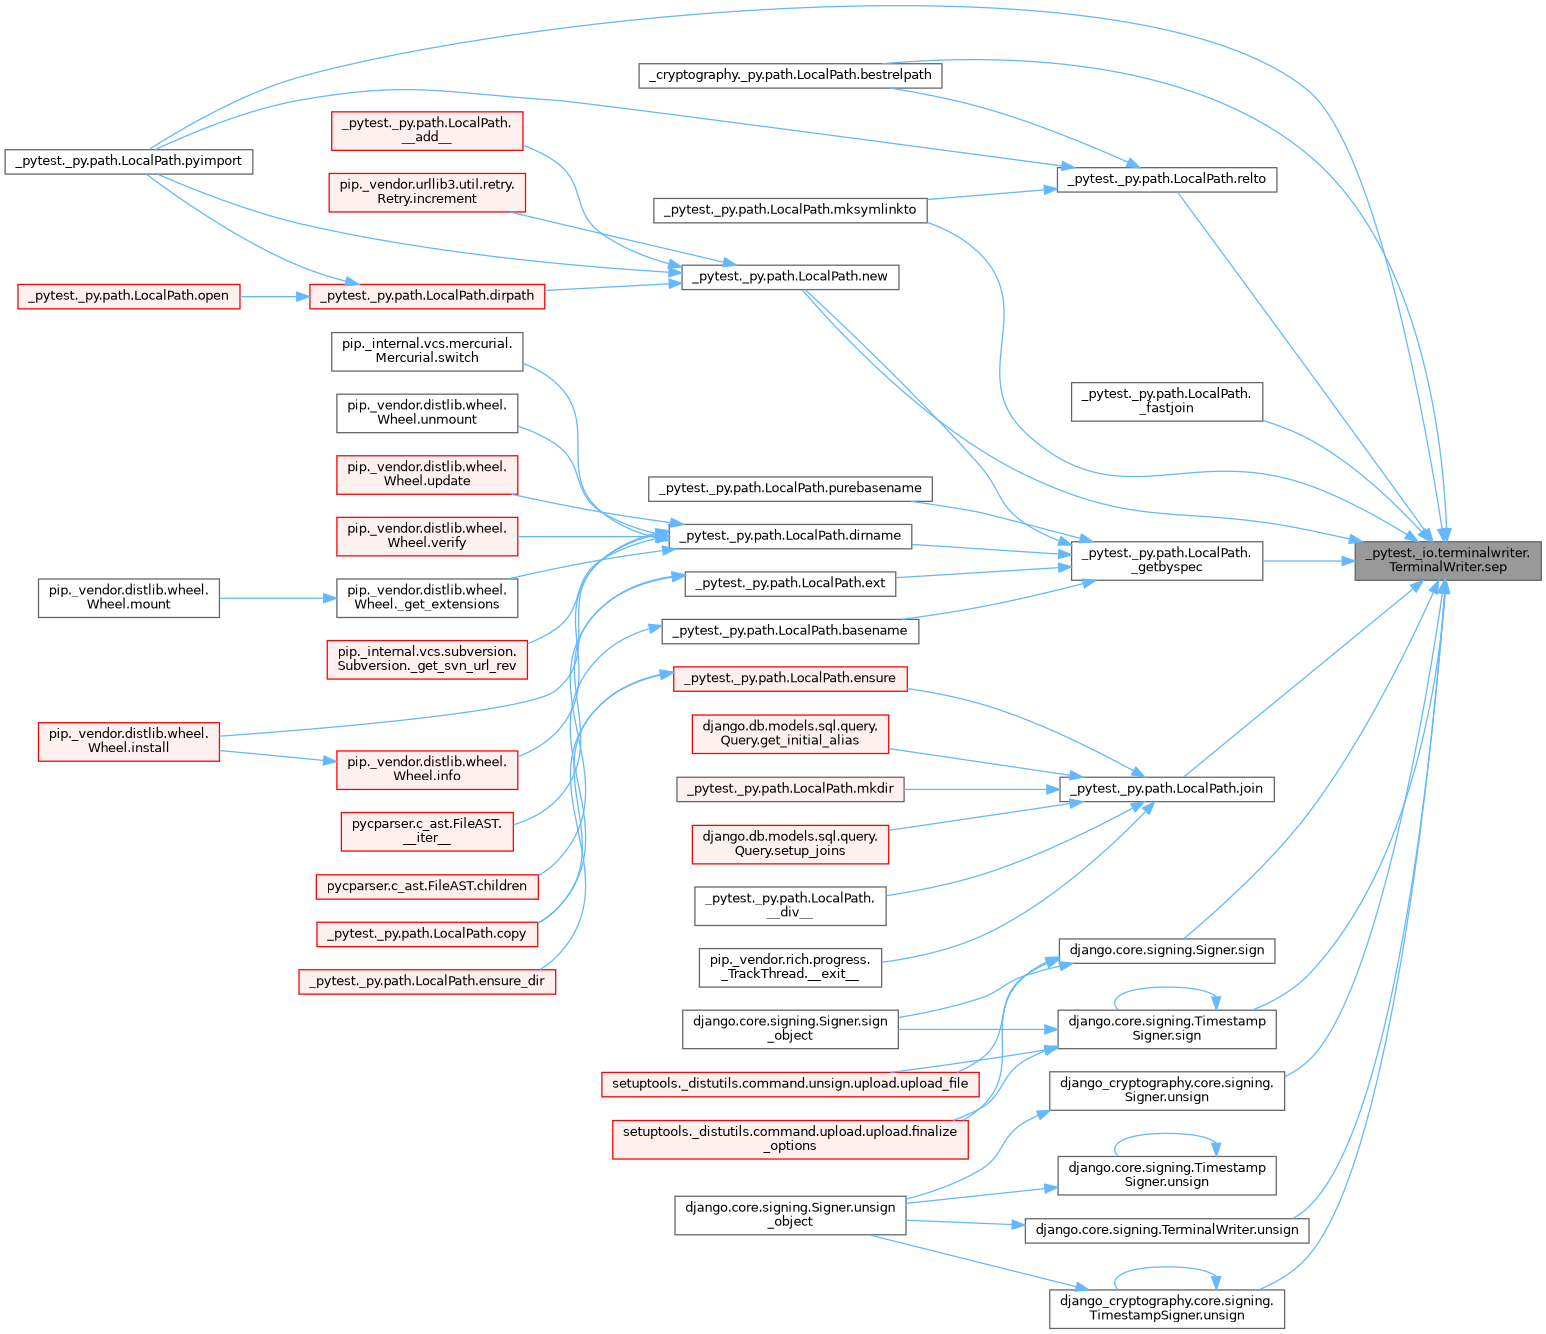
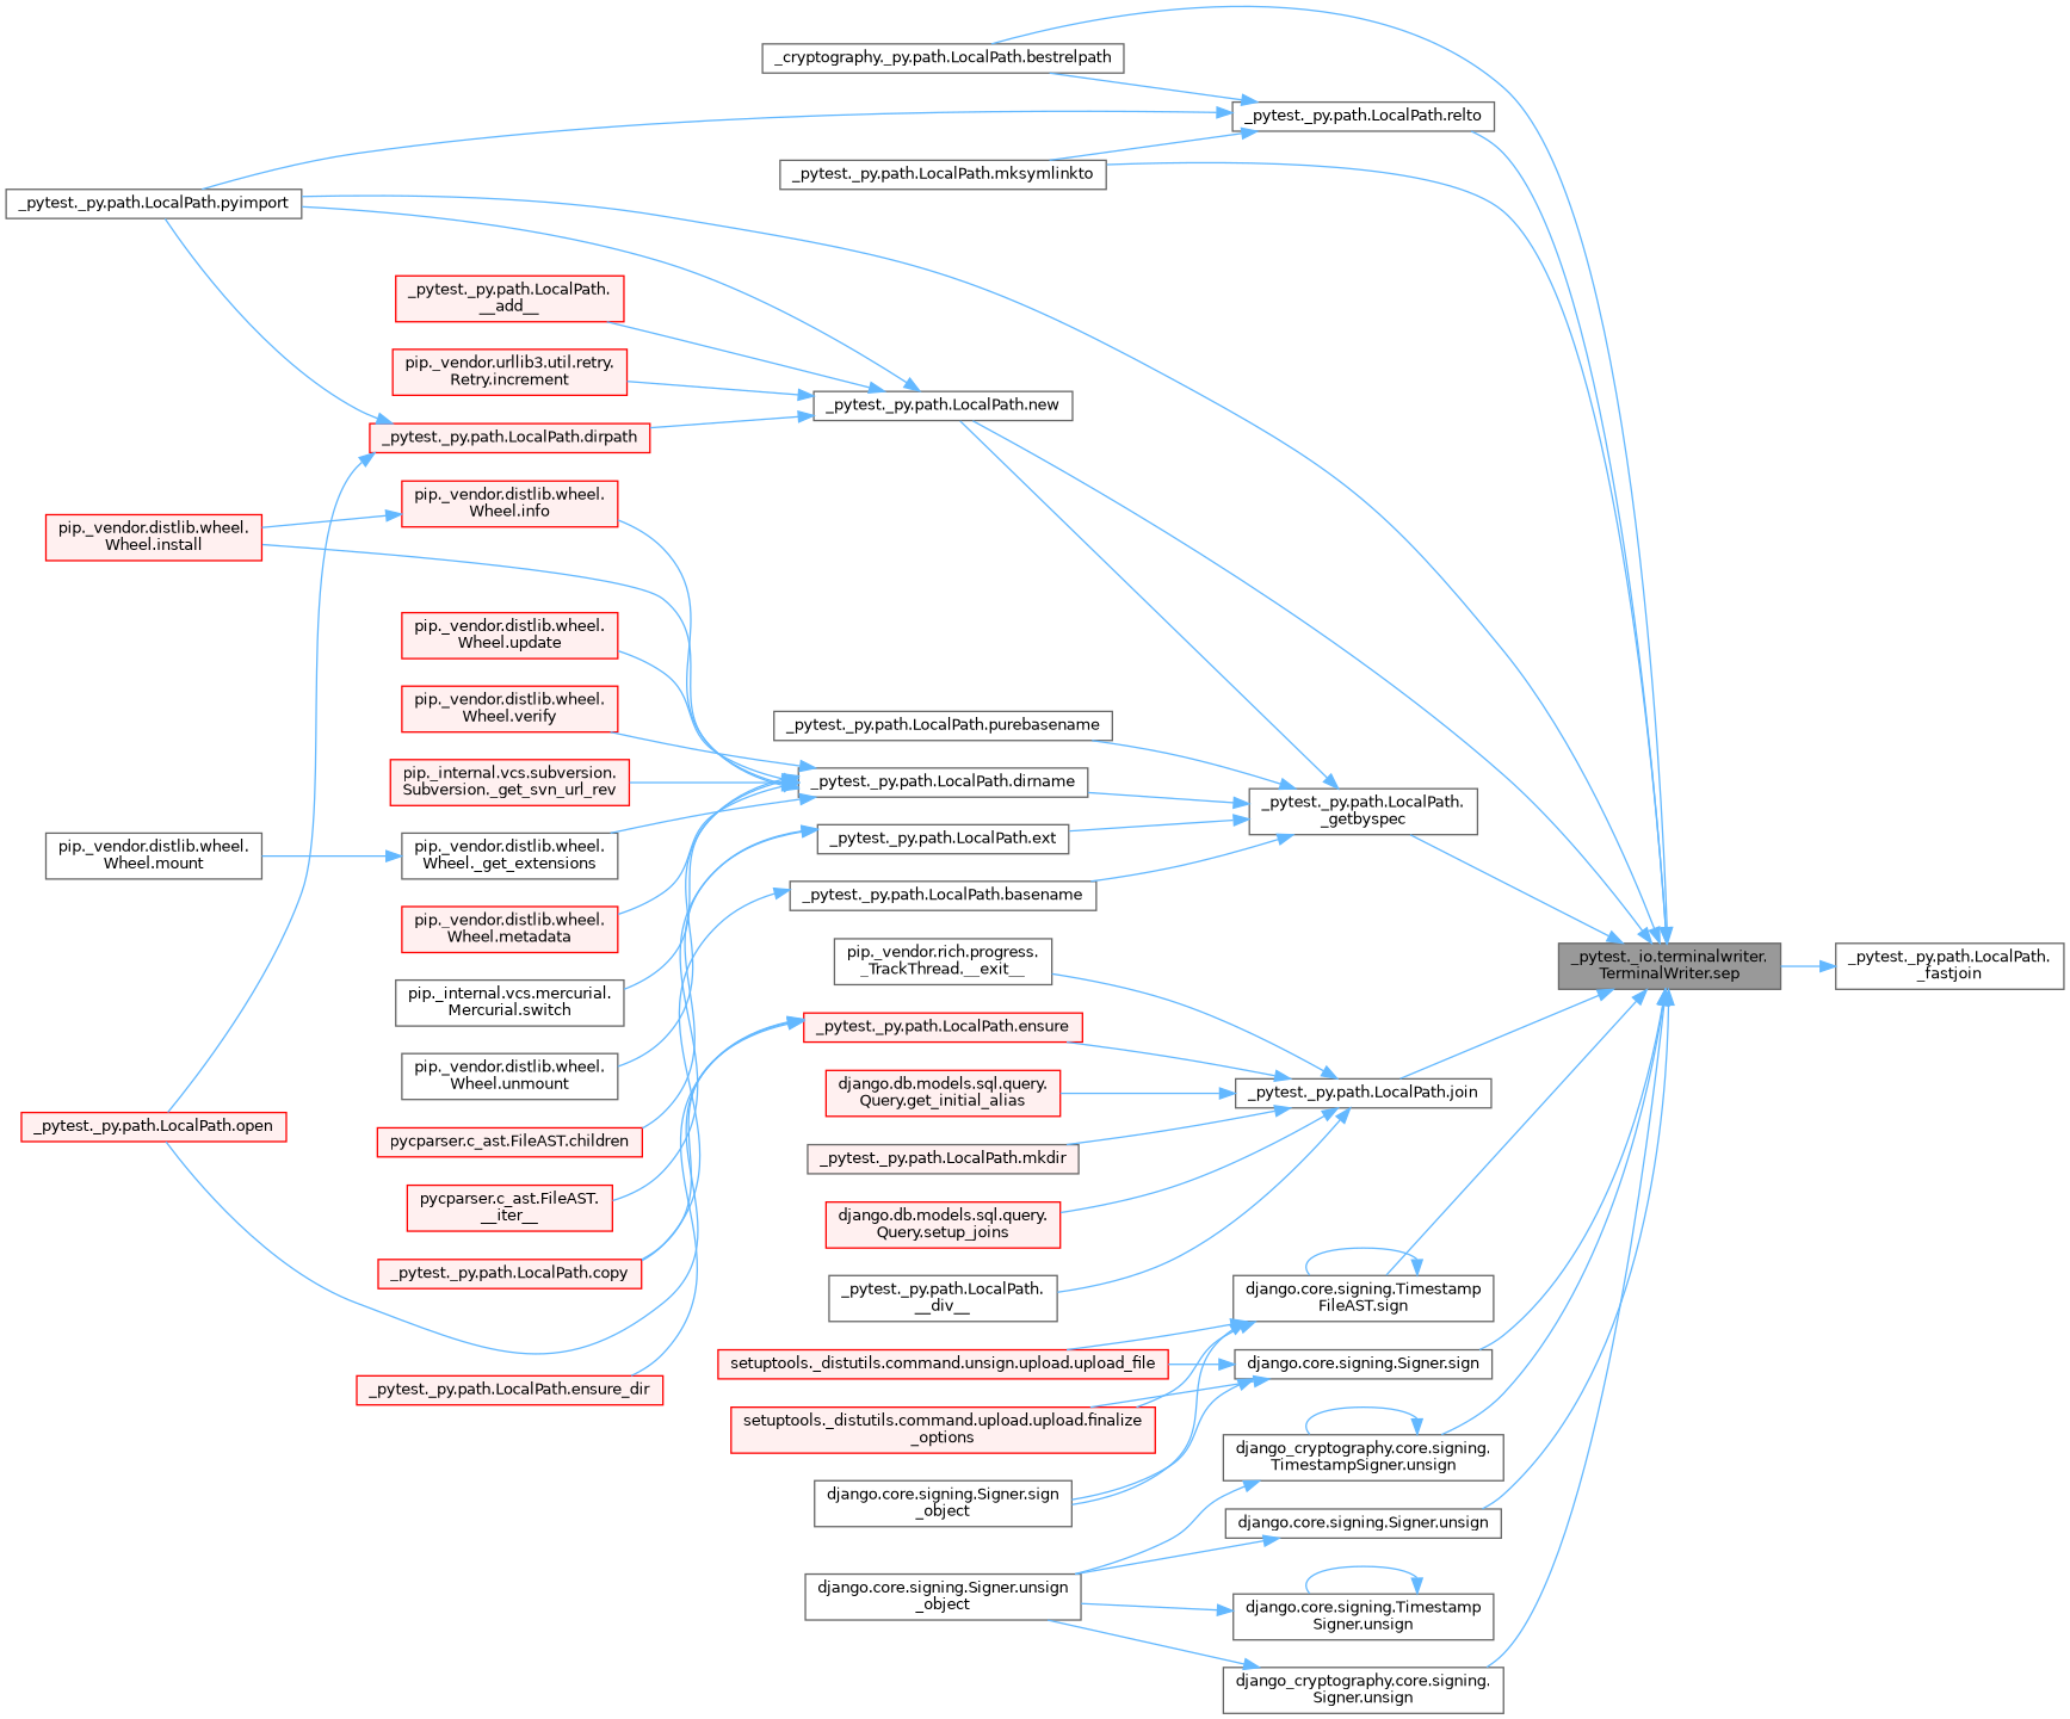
  digraph {
    rankdir=RL
    node [color=grey40 fillcolor=white fontname=Helvetica fontsize=10 shape=box style=filled]
    edge [color=steelblue1 dir=back fontname=Helvetica fontsize=10 labelfontname=Helvetica labelfontsize=10 style=solid]
    n1 [color=gray40 fillcolor=grey60 fontcolor=black height=0.2 label="_pytest._io.terminalwriter.\lTerminalWriter.sep" width=0.4]
    n2 [height=0.2 label="_pytest._py.path.LocalPath.\l_fastjoin" width=0.4]
    n3 [height=0.2 label="_pytest._py.path.LocalPath.\l_getbyspec" width=0.4]
    n4 [height=0.2 label="_pytest._py.path.LocalPath.new" width=0.4]
    n5 [height=0.2 label="_pytest._py.path.LocalPath.pyimport" width=0.4]
    n6 [height=0.2 label="_cryptography._py.path.LocalPath.bestrelpath" width=0.4]
    n7 [height=0.2 label="_pytest._py.path.LocalPath.join" width=0.4]
    n8 [height=0.2 label="_pytest._py.path.LocalPath.mksymlinkto" width=0.4]
    n9 [height=0.2 label="_pytest._py.path.LocalPath.relto" width=0.4]
    n10 [height=0.2 label="django.core.signing.Signer.sign" width=0.4]
-   n11 [height=0.2 label="django.core.signing.Timestamp\lSigner.sign" width=0.4]
-   n12 [height=0.2 label="django.core.signing.TerminalWriter.unsign" width=0.4]
+   n11 [height=0.2 label="django.core.signing.Timestamp\lFileAST.sign" width=0.4]
+   n12 [height=0.2 label="django.core.signing.Signer.unsign" width=0.4]
    n13 [height=0.2 label="django_cryptography.core.signing.\lSigner.unsign" width=0.4]
    n14 [height=0.2 label="django_cryptography.core.signing.\lTimestampSigner.unsign" width=0.4]
    n15 [height=0.2 label="_pytest._py.path.LocalPath.basename" width=0.4]
    n16 [height=0.2 label="_pytest._py.path.LocalPath.dirname" width=0.4]
    n17 [height=0.2 label="_pytest._py.path.LocalPath.ext" width=0.4]
    n18 [height=0.2 label="_pytest._py.path.LocalPath.purebasename" width=0.4]
    n19 [color=red fillcolor="#FFF0F0" height=0.2 label="_pytest._py.path.LocalPath.\l__add__" width=0.4]
    n20 [color=red fillcolor="#FFF0F0" height=0.2 label="_pytest._py.path.LocalPath.dirpath" width=0.4]
    n21 [color=red fillcolor="#FFF0F0" height=0.2 label="pip._vendor.urllib3.util.retry.\lRetry.increment" width=0.4]
    n22 [height=0.2 label="_pytest._py.path.LocalPath.\l__div__" width=0.4]
    n23 [height=0.2 label="pip._vendor.rich.progress.\l_TrackThread.__exit__" width=0.4]
    n24 [color=red fillcolor="#FFF0F0" height=0.2 label="_pytest._py.path.LocalPath.ensure" width=0.4]
    n25 [color=red fillcolor="#FFF0F0" height=0.2 label="django.db.models.sql.query.\lQuery.get_initial_alias" width=0.4]
    n26 [fillcolor="#FFF0F0" height=0.2 label="_pytest._py.path.LocalPath.mkdir" width=0.4]
    n27 [color=red fillcolor="#FFF0F0" height=0.2 label="django.db.models.sql.query.\lQuery.setup_joins" width=0.4]
    n28 [color=red fillcolor="#FFF0F0" height=0.2 label="setuptools._distutils.command.upload.upload.finalize\l_options" width=0.4]
    n29 [height=0.2 label="django.core.signing.Signer.sign\l_object" width=0.4]
    n30 [color=red fillcolor="#FFF0F0" height=0.2 label="setuptools._distutils.command.unsign.upload.upload_file" width=0.4]
    n31 [height=0.2 label="django.core.signing.Signer.unsign\l_object" width=0.4]
    n32 [height=0.2 label="django.core.signing.Timestamp\lSigner.unsign" width=0.4]
    n33 [color=red fillcolor="#FFF0F0" height=0.2 label="_pytest._py.path.LocalPath.copy" width=0.4]
    n34 [height=0.2 label="pip._vendor.distlib.wheel.\lWheel._get_extensions" width=0.4]
    n35 [color=red fillcolor="#FFF0F0" height=0.2 label="pip._internal.vcs.subversion.\lSubversion._get_svn_url_rev" width=0.4]
    n36 [color=red fillcolor="#FFF0F0" height=0.2 label="pip._vendor.distlib.wheel.\lWheel.info" width=0.4]
    n37 [color=red fillcolor="#FFF0F0" height=0.2 label="pip._vendor.distlib.wheel.\lWheel.install" width=0.4]
+   n38 [color=red fillcolor="#FFF0F0" height=0.2 label="pip._vendor.distlib.wheel.\lWheel.metadata" width=0.4]
    n39 [height=0.2 label="pip._internal.vcs.mercurial.\lMercurial.switch" width=0.4]
    n40 [height=0.2 label="pip._vendor.distlib.wheel.\lWheel.unmount" width=0.4]
    n41 [color=red fillcolor="#FFF0F0" height=0.2 label="pip._vendor.distlib.wheel.\lWheel.update" width=0.4]
    n42 [color=red fillcolor="#FFF0F0" height=0.2 label="pip._vendor.distlib.wheel.\lWheel.verify" width=0.4]
    n43 [color=red fillcolor="#FFF0F0" height=0.2 label="pycparser.c_ast.FileAST.\l__iter__" width=0.4]
    n44 [color=red fillcolor="#FFF0F0" height=0.2 label="pycparser.c_ast.FileAST.children" width=0.4]
    n45 [height=0.2 label="pip._vendor.distlib.wheel.\lWheel.mount" width=0.4]
    n46 [color=red fillcolor="#FFF0F0" height=0.2 label="_pytest._py.path.LocalPath.open" width=0.4]
    n47 [color=red fillcolor="#FFF0F0" height=0.2 label="_pytest._py.path.LocalPath.ensure_dir" width=0.4]
-   n1 -> n2
+   n2 -> n1
    n1 -> n3
    n1 -> n4
    n1 -> n5
    n1 -> n6
    n1 -> n7
    n1 -> n8
    n1 -> n9
    n1 -> n10
    n1 -> n11
    n1 -> n12
    n1 -> n13
    n1 -> n14
    n3 -> n4
    n3 -> n15
    n3 -> n16
    n3 -> n17
    n3 -> n18
    n4 -> n5
    n4 -> n19
    n4 -> n20
    n4 -> n21
    n7 -> n22
    n7 -> n23
    n7 -> n24
    n7 -> n25
    n7 -> n26
    n7 -> n27
    n9 -> n5
    n9 -> n6
    n9 -> n8
    n10 -> n28
    n10 -> n29
    n10 -> n30
    n11 -> n11
    n11 -> n28
    n11 -> n29
    n11 -> n30
    n12 -> n31
    n13 -> n31
    n14 -> n14
    n14 -> n31
    n15 -> n33
    n16 -> n34
    n16 -> n35
    n16 -> n36
    n16 -> n37
+   n16 -> n38
    n16 -> n39
    n16 -> n40
    n16 -> n41
    n16 -> n42
    n17 -> n43
    n17 -> n44
    n20 -> n5
    n20 -> n46
    n24 -> n33
+   n24 -> n46
    n24 -> n47
    n32 -> n31
    n32 -> n32
    n34 -> n45
    n36 -> n37
  }
